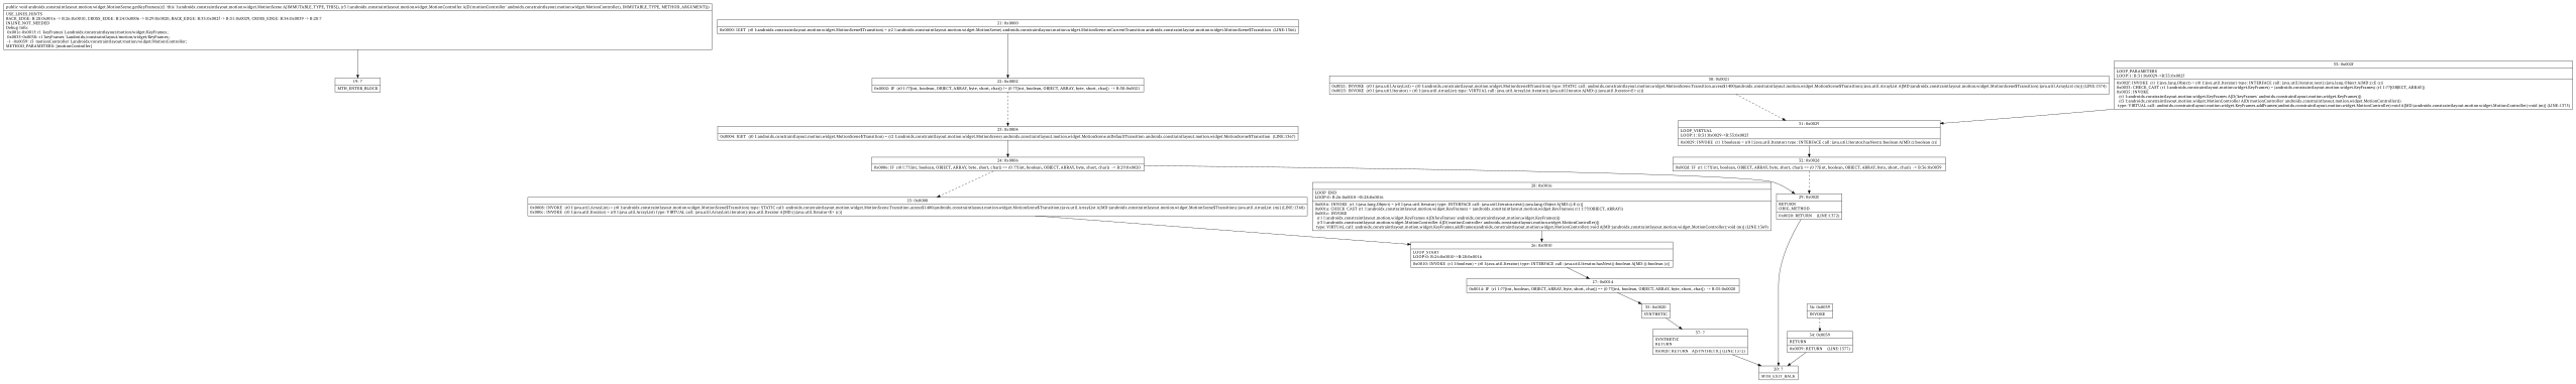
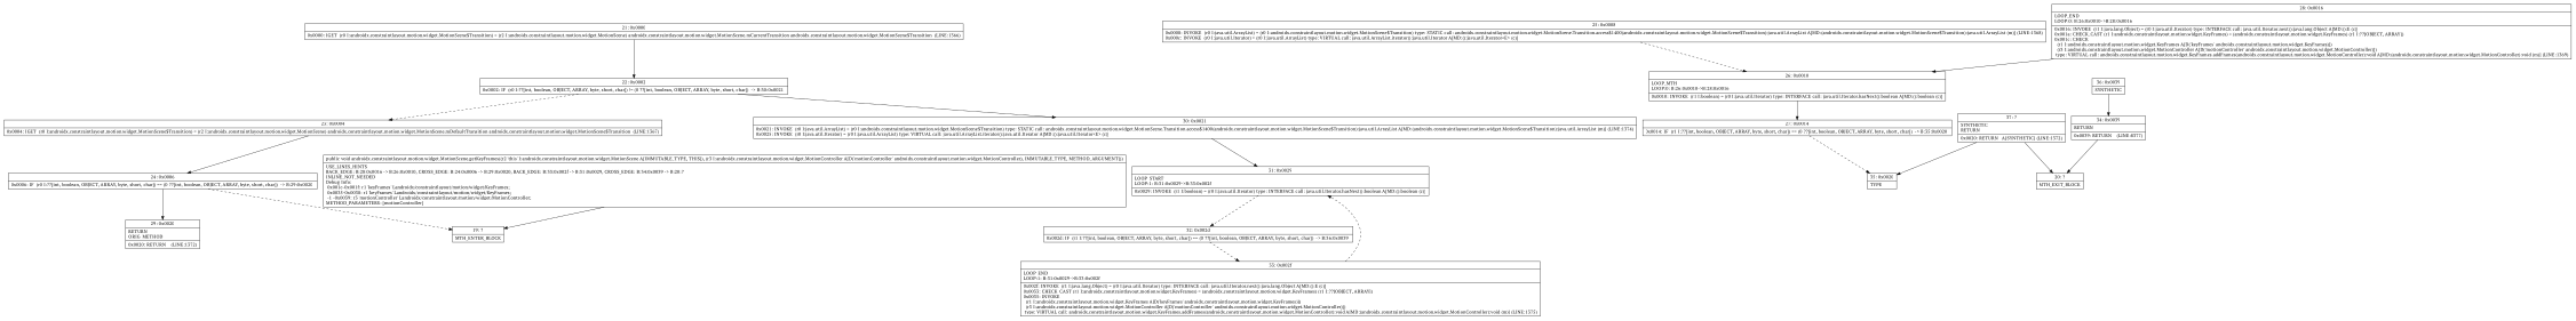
  digraph {
    fontname="PT Serif"
    node [fontname="PT Serif" shape=record]
    edge [fontname="PT Serif"]
    n1 [label="{19\:\ ?|MTH_ENTER_BLOCK\l}"]
    n2 [label="{21\:\ 0x0000|0x0000: IGET  (r0 I:androidx.constraintlayout.motion.widget.MotionScene$Transition) = (r2 I:androidx.constraintlayout.motion.widget.MotionScene) androidx.constraintlayout.motion.widget.MotionScene.mCurrentTransition androidx.constraintlayout.motion.widget.MotionScene$Transition  (LINE:1366)\l}"]
    n3 [label="{22\:\ 0x0002|0x0002: IF  (r0 I:??[int, boolean, OBJECT, ARRAY, byte, short, char]) != (0 ??[int, boolean, OBJECT, ARRAY, byte, short, char])  \-\> B:30:0x0021 \l}"]
    n4 [label="{23\:\ 0x0004|0x0004: IGET  (r0 I:androidx.constraintlayout.motion.widget.MotionScene$Transition) = (r2 I:androidx.constraintlayout.motion.widget.MotionScene) androidx.constraintlayout.motion.widget.MotionScene.mDefaultTransition androidx.constraintlayout.motion.widget.MotionScene$Transition  (LINE:1367)\l}"]
    n5 [label="{30\:\ 0x0021|0x0021: INVOKE  (r0 I:java.util.ArrayList) = (r0 I:androidx.constraintlayout.motion.widget.MotionScene$Transition) type: STATIC call: androidx.constraintlayout.motion.widget.MotionScene.Transition.access$1400(androidx.constraintlayout.motion.widget.MotionScene$Transition):java.util.ArrayList A[MD:(androidx.constraintlayout.motion.widget.MotionScene$Transition):java.util.ArrayList (m)] (LINE:1374)\l0x0025: INVOKE  (r0 I:java.util.Iterator) = (r0 I:java.util.ArrayList) type: VIRTUAL call: java.util.ArrayList.iterator():java.util.Iterator A[MD:():java.util.Iterator\<E\> (c)]\l}"]
    n6 [label="{24\:\ 0x0006|0x0006: IF  (r0 I:??[int, boolean, OBJECT, ARRAY, byte, short, char]) == (0 ??[int, boolean, OBJECT, ARRAY, byte, short, char])  \-\> B:29:0x0020 \l}"]
-   n7 [label="{31\:\ 0x0029|LOOP_VIRTUAL\lLOOP:1: B:31:0x0029\-\>B:33:0x002f\l|0x0029: INVOKE  (r1 I:boolean) = (r0 I:java.util.Iterator) type: INTERFACE call: java.util.Iterator.hasNext():boolean A[MD:():boolean (c)]\l}"]
+   n7 [label="{31\:\ 0x0029|LOOP_START\lLOOP:1: B:31:0x0029\-\>B:33:0x002f\l|0x0029: INVOKE  (r1 I:boolean) = (r0 I:java.util.Iterator) type: INTERFACE call: java.util.Iterator.hasNext():boolean A[MD:():boolean (c)]\l}"]
    n8 [label="{25\:\ 0x0008|0x0008: INVOKE  (r0 I:java.util.ArrayList) = (r0 I:androidx.constraintlayout.motion.widget.MotionScene$Transition) type: STATIC call: androidx.constraintlayout.motion.widget.MotionScene.Transition.access$1400(androidx.constraintlayout.motion.widget.MotionScene$Transition):java.util.ArrayList A[MD:(androidx.constraintlayout.motion.widget.MotionScene$Transition):java.util.ArrayList (m)] (LINE:1368)\l0x000c: INVOKE  (r0 I:java.util.Iterator) = (r0 I:java.util.ArrayList) type: VIRTUAL call: java.util.ArrayList.iterator():java.util.Iterator A[MD:():java.util.Iterator\<E\> (c)]\l}"]
    n9 [label="{29\:\ 0x0020|RETURN\lORIG_METHOD\l|0x0020: RETURN    (LINE:1372)\l}"]
-   n10 [label="{26\:\ 0x0010|LOOP_START\lLOOP:0: B:26:0x0010\-\>B:28:0x0016\l|0x0010: INVOKE  (r1 I:boolean) = (r0 I:java.util.Iterator) type: INTERFACE call: java.util.Iterator.hasNext():boolean A[MD:():boolean (c)]\l}"]
-   n11 [label="{20\:\ ?|MTH_EXIT_BACK\l}"]
+   n10 [label="{26\:\ 0x0010|LOOP_MTH\lLOOP:0: B:26:0x0010\-\>B:28:0x0016\l|0x0010: INVOKE  (r1 I:boolean) = (r0 I:java.util.Iterator) type: INTERFACE call: java.util.Iterator.hasNext():boolean A[MD:():boolean (c)]\l}"]
+   n11 [label="{20\:\ ?|MTH_EXIT_BLOCK\l}"]
    n12 [label="{27\:\ 0x0014|0x0014: IF  (r1 I:??[int, boolean, OBJECT, ARRAY, byte, short, char]) == (0 ??[int, boolean, OBJECT, ARRAY, byte, short, char])  \-\> B:35:0x0020 \l}"]
-   n13 [label="{35\:\ 0x0020|SYNTHETIC\l}"]
-   n14 [label="{28\:\ 0x0016|LOOP_END\lLOOP:0: B:26:0x0010\-\>B:28:0x0016\l|0x0016: INVOKE  (r1 I:java.lang.Object) = (r0 I:java.util.Iterator) type: INTERFACE call: java.util.Iterator.next():java.lang.Object A[MD:():E (c)]\l0x001a: CHECK_CAST (r1 I:androidx.constraintlayout.motion.widget.KeyFrames) = (androidx.constraintlayout.motion.widget.KeyFrames) (r1 I:??[OBJECT, ARRAY]) \l0x001c: INVOKE  \l  (r1 I:androidx.constraintlayout.motion.widget.KeyFrames A[D('keyFrames' androidx.constraintlayout.motion.widget.KeyFrames)])\l  (r3 I:androidx.constraintlayout.motion.widget.MotionController A[D('motionController' androidx.constraintlayout.motion.widget.MotionController)])\l type: VIRTUAL call: androidx.constraintlayout.motion.widget.KeyFrames.addFrames(androidx.constraintlayout.motion.widget.MotionController):void A[MD:(androidx.constraintlayout.motion.widget.MotionController):void (m)] (LINE:1369)\l}"]
+   n13 [label="{35\:\ 0x0020|TYPE\l}"]
+   n14 [label="{28\:\ 0x0016|LOOP_END\lLOOP:0: B:26:0x0010\-\>B:28:0x0016\l|0x0016: INVOKE  (r1 I:java.lang.Object) = (r0 I:java.util.Iterator) type: INTERFACE call: java.util.Iterator.next():java.lang.Object A[MD:():E (c)]\l0x001a: CHECK_CAST (r1 I:androidx.constraintlayout.motion.widget.KeyFrames) = (androidx.constraintlayout.motion.widget.KeyFrames) (r1 I:??[OBJECT, ARRAY]) \l0x001c: CHECK  \l  (r1 I:androidx.constraintlayout.motion.widget.KeyFrames A[D('keyFrames' androidx.constraintlayout.motion.widget.KeyFrames)])\l  (r3 I:androidx.constraintlayout.motion.widget.MotionController A[D('motionController' androidx.constraintlayout.motion.widget.MotionController)])\l type: VIRTUAL call: androidx.constraintlayout.motion.widget.KeyFrames.addFrames(androidx.constraintlayout.motion.widget.MotionController):void A[MD:(androidx.constraintlayout.motion.widget.MotionController):void (m)] (LINE:1369)\l}"]
    n15 [label="{37\:\ ?|SYNTHETIC\lRETURN\l|0x0020: RETURN   A[SYNTHETIC] (LINE:1372)\l}"]
    n16 [label="{32\:\ 0x002d|0x002d: IF  (r1 I:??[int, boolean, OBJECT, ARRAY, byte, short, char]) == (0 ??[int, boolean, OBJECT, ARRAY, byte, short, char])  \-\> B:36:0x0039 \l}"]
-   n17 [label="{33\:\ 0x002f|LOOP_PARAMETERS\lLOOP:1: B:31:0x0029\-\>B:33:0x002f\l|0x002f: INVOKE  (r1 I:java.lang.Object) = (r0 I:java.util.Iterator) type: INTERFACE call: java.util.Iterator.next():java.lang.Object A[MD:():E (c)]\l0x0033: CHECK_CAST (r1 I:androidx.constraintlayout.motion.widget.KeyFrames) = (androidx.constraintlayout.motion.widget.KeyFrames) (r1 I:??[OBJECT, ARRAY]) \l0x0035: INVOKE  \l  (r1 I:androidx.constraintlayout.motion.widget.KeyFrames A[D('keyFrames' androidx.constraintlayout.motion.widget.KeyFrames)])\l  (r3 I:androidx.constraintlayout.motion.widget.MotionController A[D('motionController' androidx.constraintlayout.motion.widget.MotionController)])\l type: VIRTUAL call: androidx.constraintlayout.motion.widget.KeyFrames.addFrames(androidx.constraintlayout.motion.widget.MotionController):void A[MD:(androidx.constraintlayout.motion.widget.MotionController):void (m)] (LINE:1375)\l}"]
-   n18 [label="{36\:\ 0x0039|INVOKE\l}"]
-   n19 [label="{34\:\ 0x0039|RETURN\l|0x0039: RETURN    (LINE:1377)\l}"]
+   n17 [label="{33\:\ 0x002f|LOOP_END\lLOOP:1: B:31:0x0029\-\>B:33:0x002f\l|0x002f: INVOKE  (r1 I:java.lang.Object) = (r0 I:java.util.Iterator) type: INTERFACE call: java.util.Iterator.next():java.lang.Object A[MD:():E (c)]\l0x0033: CHECK_CAST (r1 I:androidx.constraintlayout.motion.widget.KeyFrames) = (androidx.constraintlayout.motion.widget.KeyFrames) (r1 I:??[OBJECT, ARRAY]) \l0x0035: INVOKE  \l  (r1 I:androidx.constraintlayout.motion.widget.KeyFrames A[D('keyFrames' androidx.constraintlayout.motion.widget.KeyFrames)])\l  (r3 I:androidx.constraintlayout.motion.widget.MotionController A[D('motionController' androidx.constraintlayout.motion.widget.MotionController)])\l type: VIRTUAL call: androidx.constraintlayout.motion.widget.KeyFrames.addFrames(androidx.constraintlayout.motion.widget.MotionController):void A[MD:(androidx.constraintlayout.motion.widget.MotionController):void (m)] (LINE:1375)\l}"]
+   n18 [label="{36\:\ 0x0039|SYNTHETIC\l}"]
+   n19 [label="{34\:\ 0x0039|RETURN\l|0x0039: RETURN    (LINE:8377)\l}"]
    n20 [label="{public void androidx.constraintlayout.motion.widget.MotionScene.getKeyFrames((r2 'this' I:androidx.constraintlayout.motion.widget.MotionScene A[IMMUTABLE_TYPE, THIS]), (r3 I:androidx.constraintlayout.motion.widget.MotionController A[D('motionController' androidx.constraintlayout.motion.widget.MotionController), IMMUTABLE_TYPE, METHOD_ARGUMENT]))  | USE_LINES_HINTS\lBACK_EDGE: B:28:0x0016 \-\> B:26:0x0010, CROSS_EDGE: B:24:0x0006 \-\> B:29:0x0020, BACK_EDGE: B:33:0x002f \-\> B:31:0x0029, CROSS_EDGE: B:34:0x0039 \-\> B:20:?\lINLINE_NOT_NEEDED\lDebug Info:\l  0x001c\-0x001f: r1 'keyFrames' Landroidx\/constraintlayout\/motion\/widget\/KeyFrames;\l  0x0035\-0x0038: r1 'keyFrames' Landroidx\/constraintlayout\/motion\/widget\/KeyFrames;\l  \-1 \-0x0039: r3 'motionController' Landroidx\/constraintlayout\/motion\/widget\/MotionController;\lMETHOD_PARAMETERS: [motionController]\l}"]
    n2 -> n3
    n3 -> n4 [style=dashed]
+   n3 -> n5
    n4 -> n6
-   n5 -> n7 [style=dashed]
-   n6 -> n8 [style=dashed]
+   n5 -> n7
+   n6 -> n1 [style=dashed]
    n6 -> n9
-   n7 -> n16
-   n8 -> n10
-   n9 -> n11
+   n7 -> n16 [style=dashed]
+   n8 -> n10 [style=dashed]
    n10 -> n12
-   n12 -> n13
-   n13 -> n15
+   n12 -> n13 [style=dashed]
+   n15 -> n13
    n14 -> n10
    n15 -> n11
-   n16 -> n9 [style=dashed]
-   n17 -> n7
-   n18 -> n19 [style=dashed]
+   n16 -> n17 [style=dashed]
+   n17 -> n7 [style=dashed]
+   n18 -> n19
    n19 -> n11
    n20 -> n1
  }
